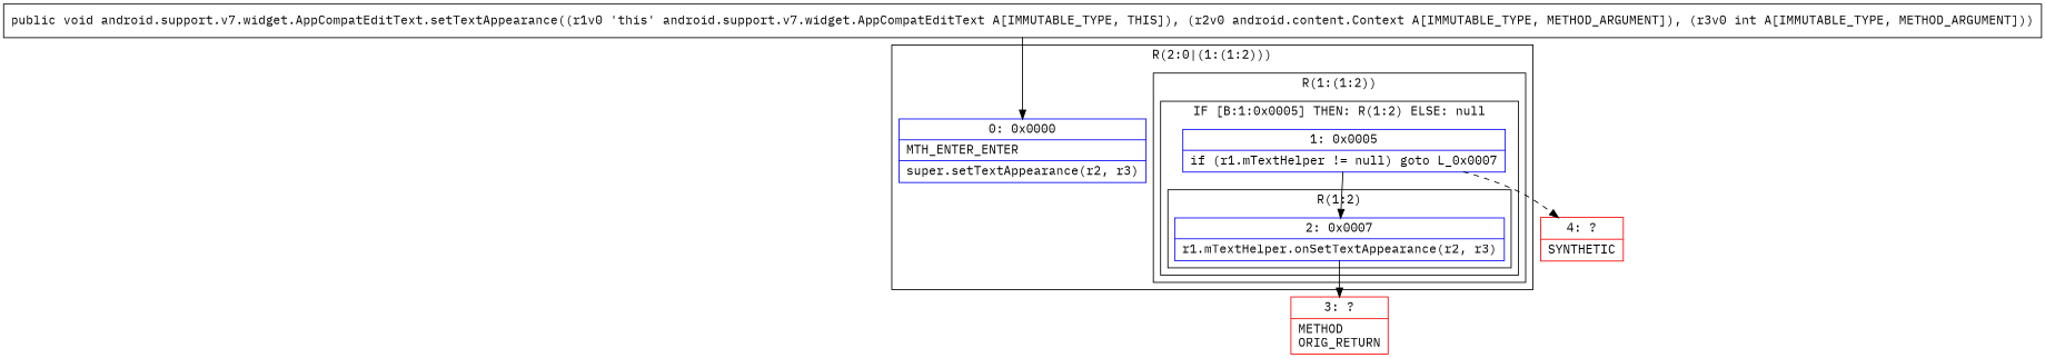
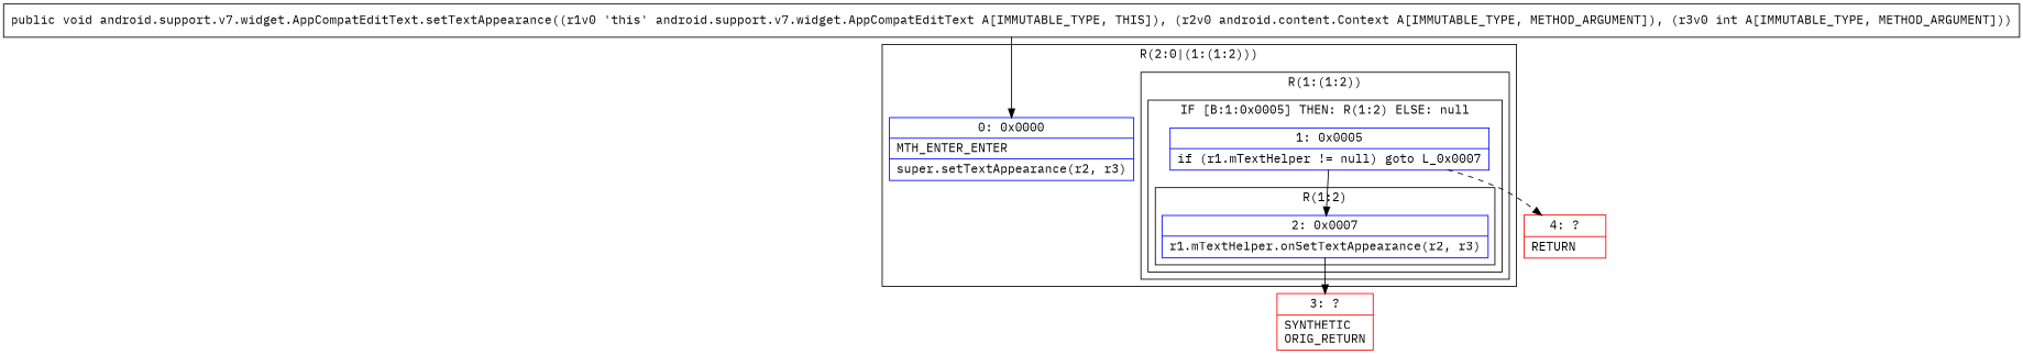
  digraph {
    fontname="IBM Plex Mono"
    node [color=blue fontname="IBM Plex Mono" shape=record]
    edge [fontname="IBM Plex Mono"]
    n1 [label="{2\:\ 0x0007|r1.mTextHelper.onSetTextAppearance(r2, r3)\l}"]
    n2 [label="{1\:\ 0x0005|if (r1.mTextHelper != null) goto L_0x0007\l}"]
    n3 [label="{0\:\ 0x0000|MTH_ENTER_ENTER\l|super.setTextAppearance(r2, r3)\l}"]
-   n4 [color=red label="{3\:\ ?|METHOD\lORIG_RETURN\l}"]
-   n5 [color=red label="{4\:\ ?|SYNTHETIC\l}"]
+   n4 [color=red label="{3\:\ ?|SYNTHETIC\lORIG_RETURN\l}"]
+   n5 [color=red label="{4\:\ ?|RETURN\l}"]
    n6 [label="{public void android.support.v7.widget.AppCompatEditText.setTextAppearance((r1v0 'this' android.support.v7.widget.AppCompatEditText A[IMMUTABLE_TYPE, THIS]), (r2v0 android.content.Context A[IMMUTABLE_TYPE, METHOD_ARGUMENT]), (r3v0 int A[IMMUTABLE_TYPE, METHOD_ARGUMENT])) }" color=""]
    subgraph cluster_1 {
      label="R(2:0|(1:(1:2)))"
      n3
      subgraph cluster_2 {
        label="R(1:(1:2))"
        subgraph cluster_3 {
          label="IF [B:1:0x0005] THEN: R(1:2) ELSE: null"
          n2
          subgraph cluster_4 {
            label="R(1:2)"
            n1
          }
        }
      }
    }
    n1 -> n4
    n2 -> n1
    n2 -> n5 [style=dashed]
    n6 -> n3
  }
